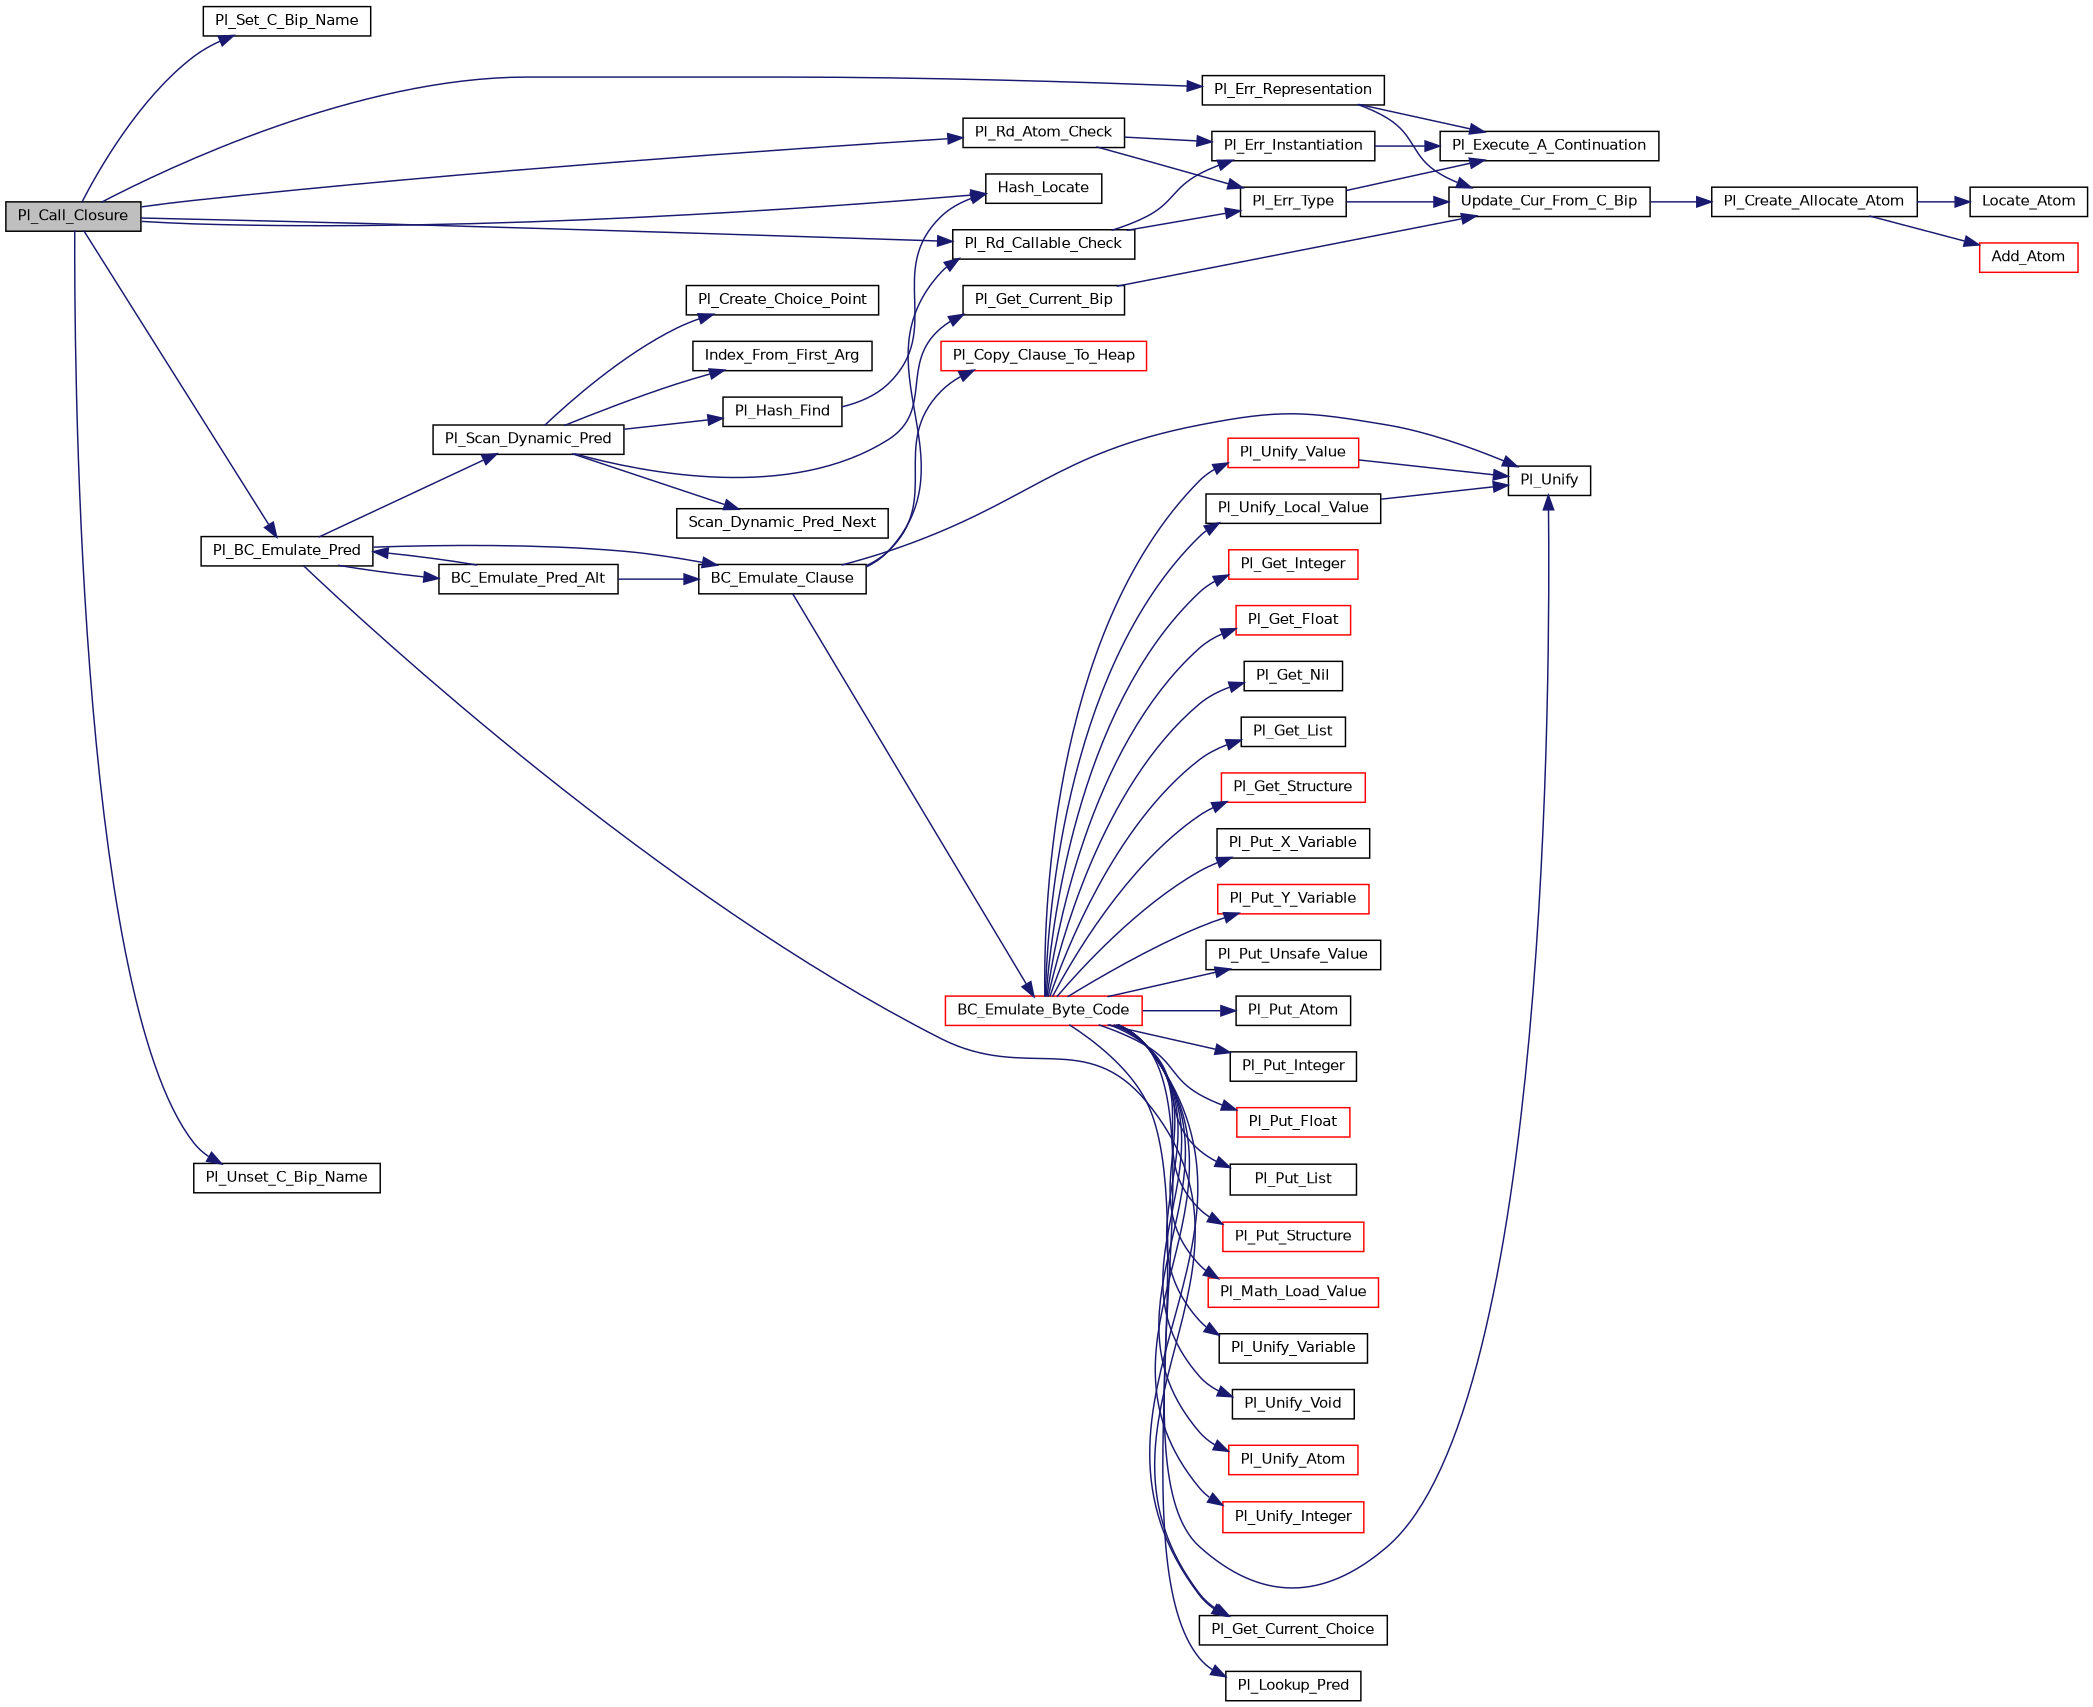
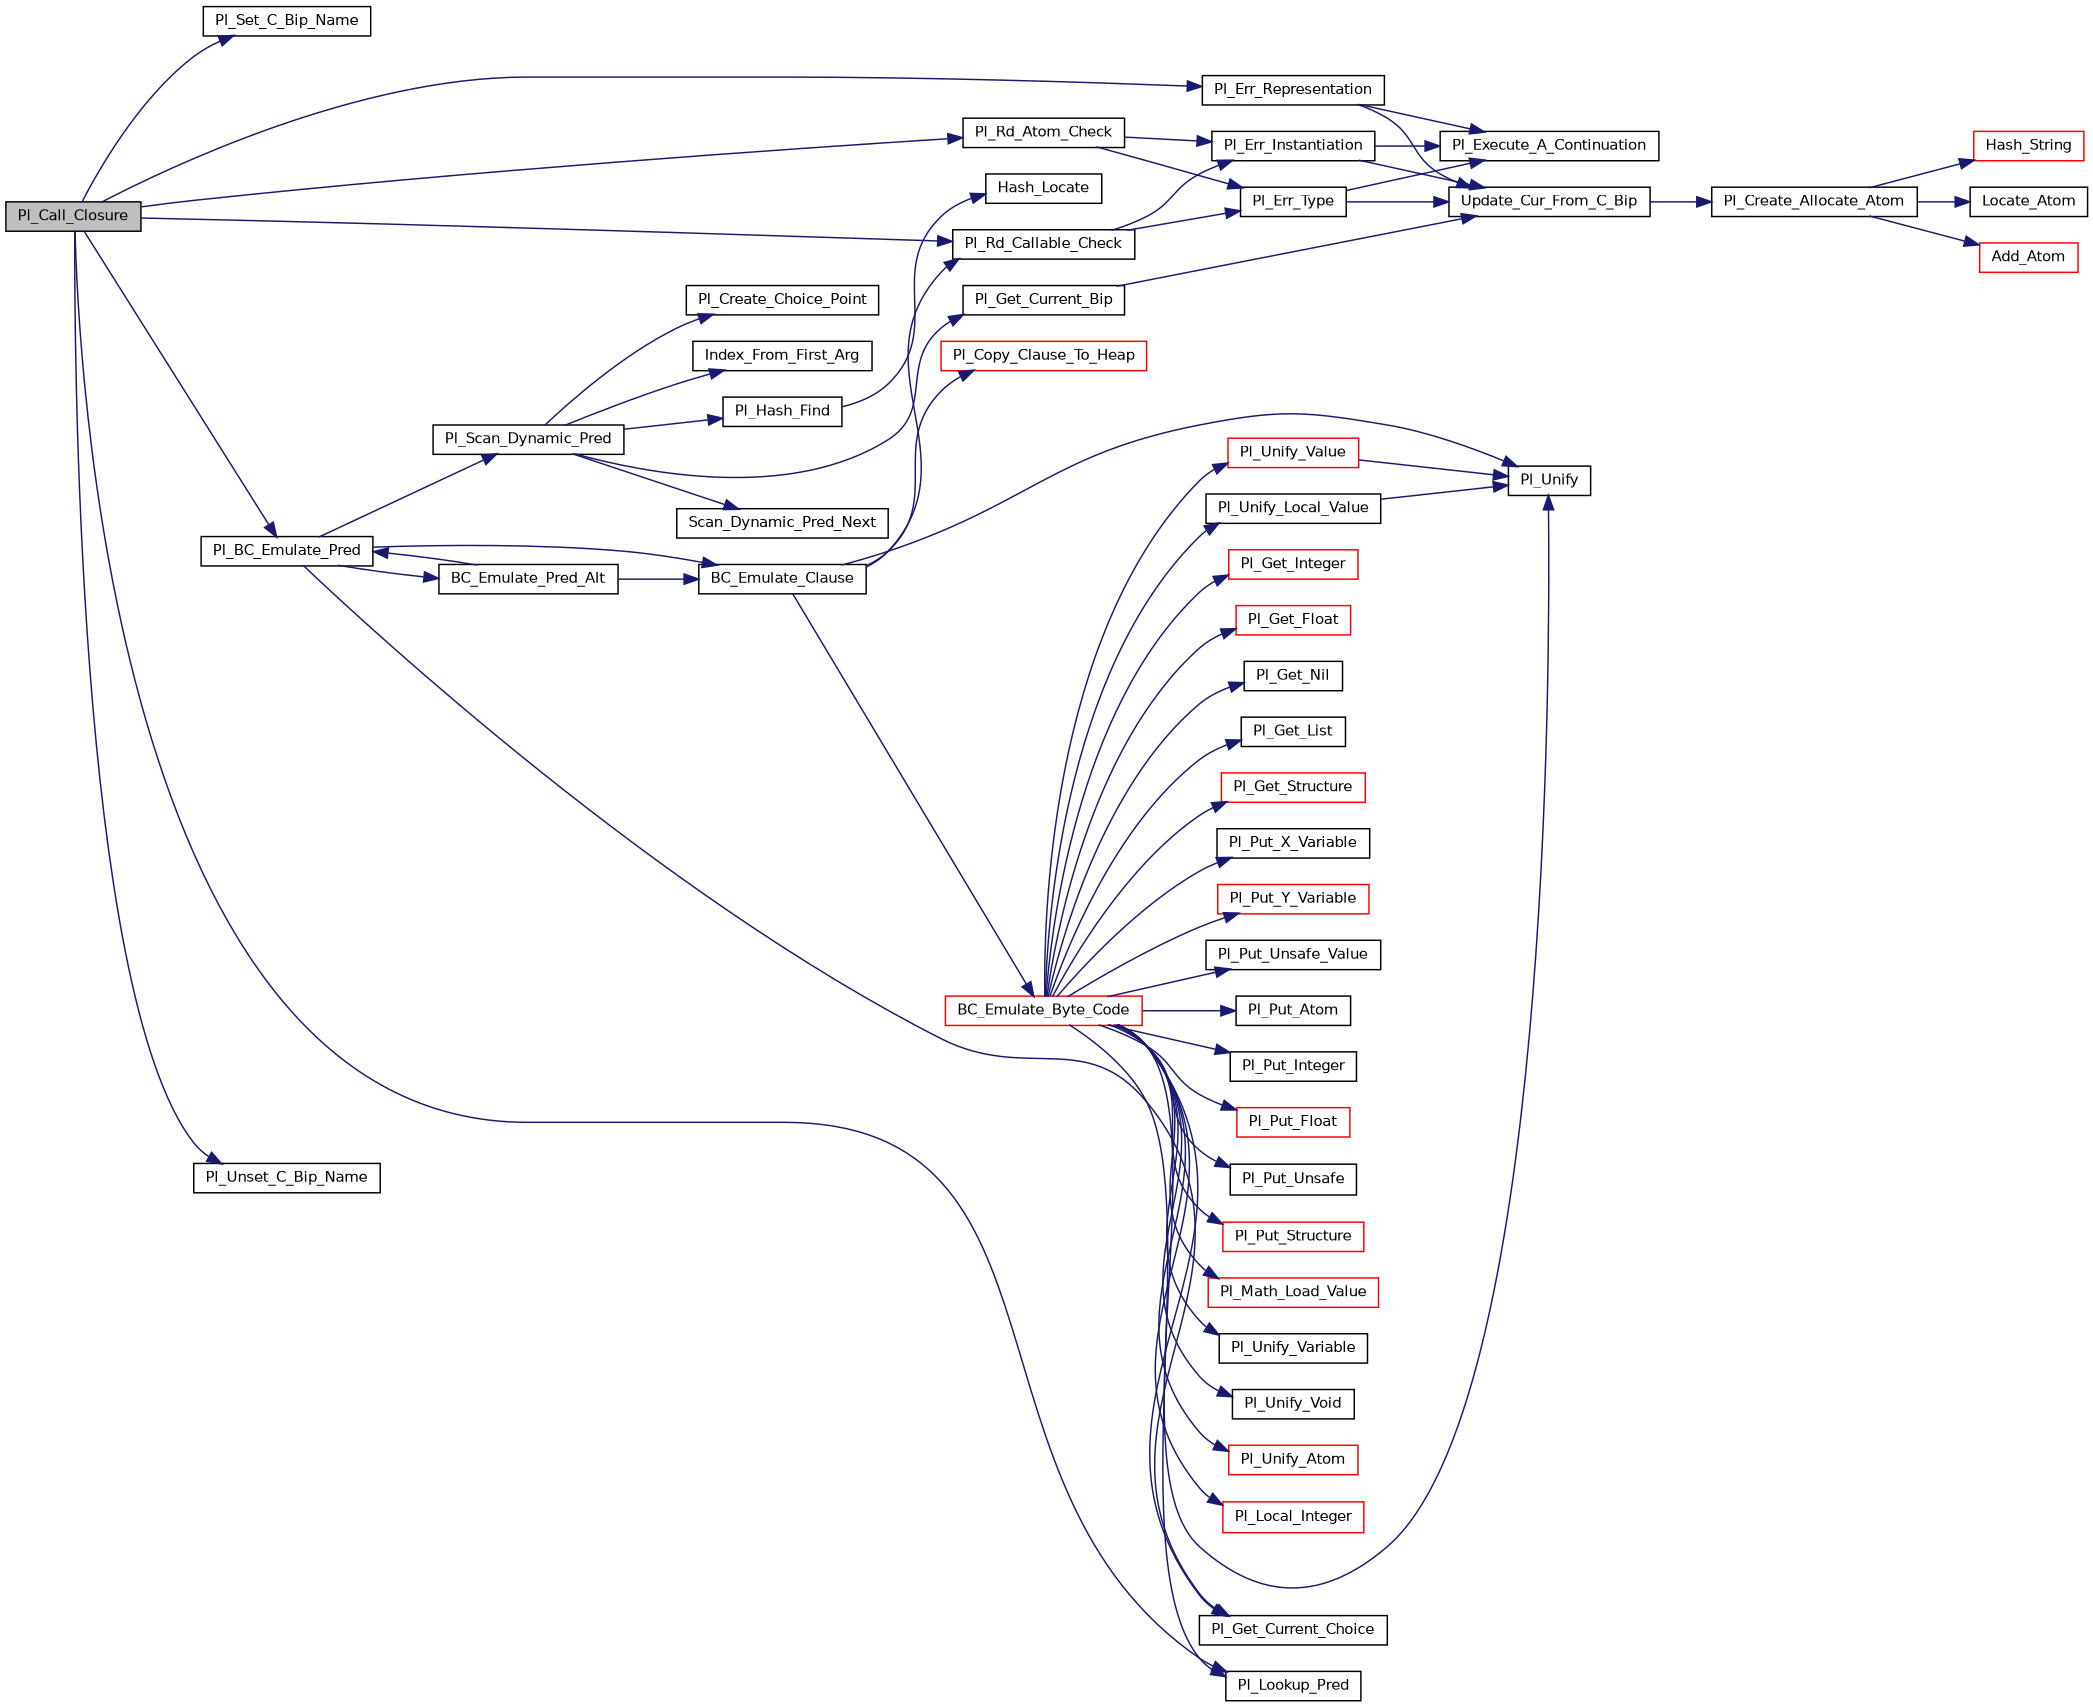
  digraph {
    rankdir=LR
    node [color=black fillcolor=white fontname=Helvetica fontsize=10 shape=record style=filled]
    edge [color=midnightblue fontname=Helvetica fontsize=10 labelfontname=Helvetica labelfontsize=10 style=solid]
    n1 [fillcolor=grey75 fontcolor=black height=0.2 label=Pl_Call_Closure width=0.4]
    n2 [height=0.2 label=Pl_Set_C_Bip_Name width=0.4]
    n3 [height=0.2 label=Pl_Rd_Atom_Check width=0.4]
    n4 [height=0.2 label=Pl_Rd_Callable_Check width=0.4]
    n5 [height=0.2 label=Pl_Err_Representation width=0.4]
    n6 [height=0.2 label=Pl_Unset_C_Bip_Name width=0.4]
    n7 [height=0.2 label=Pl_Lookup_Pred width=0.4]
    n8 [height=0.2 label=Pl_BC_Emulate_Pred width=0.4]
    n9 [height=0.2 label=Pl_Err_Instantiation width=0.4]
    n10 [height=0.2 label=Pl_Err_Type width=0.4]
    n11 [height=0.2 label=Update_Cur_From_C_Bip width=0.4]
    n12 [height=0.2 label=Pl_Execute_A_Continuation width=0.4]
    n13 [height=0.2 label=Pl_Get_Current_Choice width=0.4]
    n14 [height=0.2 label=Pl_Scan_Dynamic_Pred width=0.4]
    n15 [height=0.2 label=BC_Emulate_Pred_Alt width=0.4]
    n16 [height=0.2 label=BC_Emulate_Clause width=0.4]
    n17 [height=0.2 label=Pl_Create_Allocate_Atom width=0.4]
+   n18 [color=red height=0.2 label=Hash_String width=0.4]
    n19 [height=0.2 label=Locate_Atom width=0.4]
    n20 [color=red height=0.2 label=Add_Atom width=0.4]
    n21 [height=0.2 label=Pl_Get_Current_Bip width=0.4]
    n22 [height=0.2 label=Index_From_First_Arg width=0.4]
    n23 [height=0.2 label=Pl_Hash_Find width=0.4]
    n24 [height=0.2 label=Scan_Dynamic_Pred_Next width=0.4]
    n25 [height=0.2 label=Pl_Create_Choice_Point width=0.4]
    n26 [color=red height=0.2 label=BC_Emulate_Byte_Code width=0.4]
    n27 [height=0.2 label=Pl_Unify width=0.4]
    n28 [color=red height=0.2 label=Pl_Copy_Clause_To_Heap width=0.4]
    n29 [height=0.2 label=Hash_Locate width=0.4]
    n30 [color=red height=0.2 label=Pl_Get_Integer width=0.4]
    n31 [color=red height=0.2 label=Pl_Get_Float width=0.4]
    n32 [height=0.2 label=Pl_Get_Nil width=0.4]
    n33 [height=0.2 label=Pl_Get_List width=0.4]
    n34 [color=red height=0.2 label=Pl_Get_Structure width=0.4]
    n35 [height=0.2 label=Pl_Put_X_Variable width=0.4]
    n36 [color=red height=0.2 label=Pl_Put_Y_Variable width=0.4]
    n37 [height=0.2 label=Pl_Put_Unsafe_Value width=0.4]
    n38 [height=0.2 label=Pl_Put_Atom width=0.4]
    n39 [height=0.2 label=Pl_Put_Integer width=0.4]
    n40 [color=red height=0.2 label=Pl_Put_Float width=0.4]
-   n41 [height=0.2 label=Pl_Put_List width=0.4]
+   n41 [height=0.2 label=Pl_Put_Unsafe width=0.4]
    n42 [color=red height=0.2 label=Pl_Put_Structure width=0.4]
    n43 [color=red height=0.2 label=Pl_Math_Load_Value width=0.4]
    n44 [height=0.2 label=Pl_Unify_Variable width=0.4]
    n45 [height=0.2 label=Pl_Unify_Void width=0.4]
    n46 [color=red height=0.2 label=Pl_Unify_Value width=0.4]
    n47 [height=0.2 label=Pl_Unify_Local_Value width=0.4]
    n48 [color=red height=0.2 label=Pl_Unify_Atom width=0.4]
-   n49 [color=red height=0.2 label=Pl_Unify_Integer width=0.4]
+   n49 [color=red height=0.2 label=Pl_Local_Integer width=0.4]
    n1 -> n2
    n1 -> n3
    n1 -> n4
    n1 -> n5
    n1 -> n6
-   n1 -> n29
+   n1 -> n7
    n1 -> n8
    n3 -> n9
    n3 -> n10
    n4 -> n9
    n4 -> n10
    n5 -> n11
    n5 -> n12
    n8 -> n13
    n8 -> n14
    n8 -> n15
    n8 -> n16
+   n9 -> n11
    n9 -> n12
    n10 -> n11
    n10 -> n12
    n11 -> n17
    n14 -> n21
    n14 -> n22
    n14 -> n23
    n14 -> n24
    n14 -> n25
    n15 -> n8
    n15 -> n16
    n16 -> n4
    n16 -> n26
    n16 -> n27
    n16 -> n28
+   n17 -> n18
    n17 -> n19
    n17 -> n20
    n21 -> n11
    n23 -> n29
    n26 -> n7
    n26 -> n13
    n26 -> n27
    n26 -> n30
    n26 -> n31
    n26 -> n32
    n26 -> n33
    n26 -> n34
    n26 -> n35
    n26 -> n36
    n26 -> n37
    n26 -> n38
    n26 -> n39
    n26 -> n40
    n26 -> n41
    n26 -> n42
    n26 -> n43
    n26 -> n44
    n26 -> n45
    n26 -> n46
    n26 -> n47
    n26 -> n48
    n26 -> n49
    n46 -> n27
    n47 -> n27
  }
